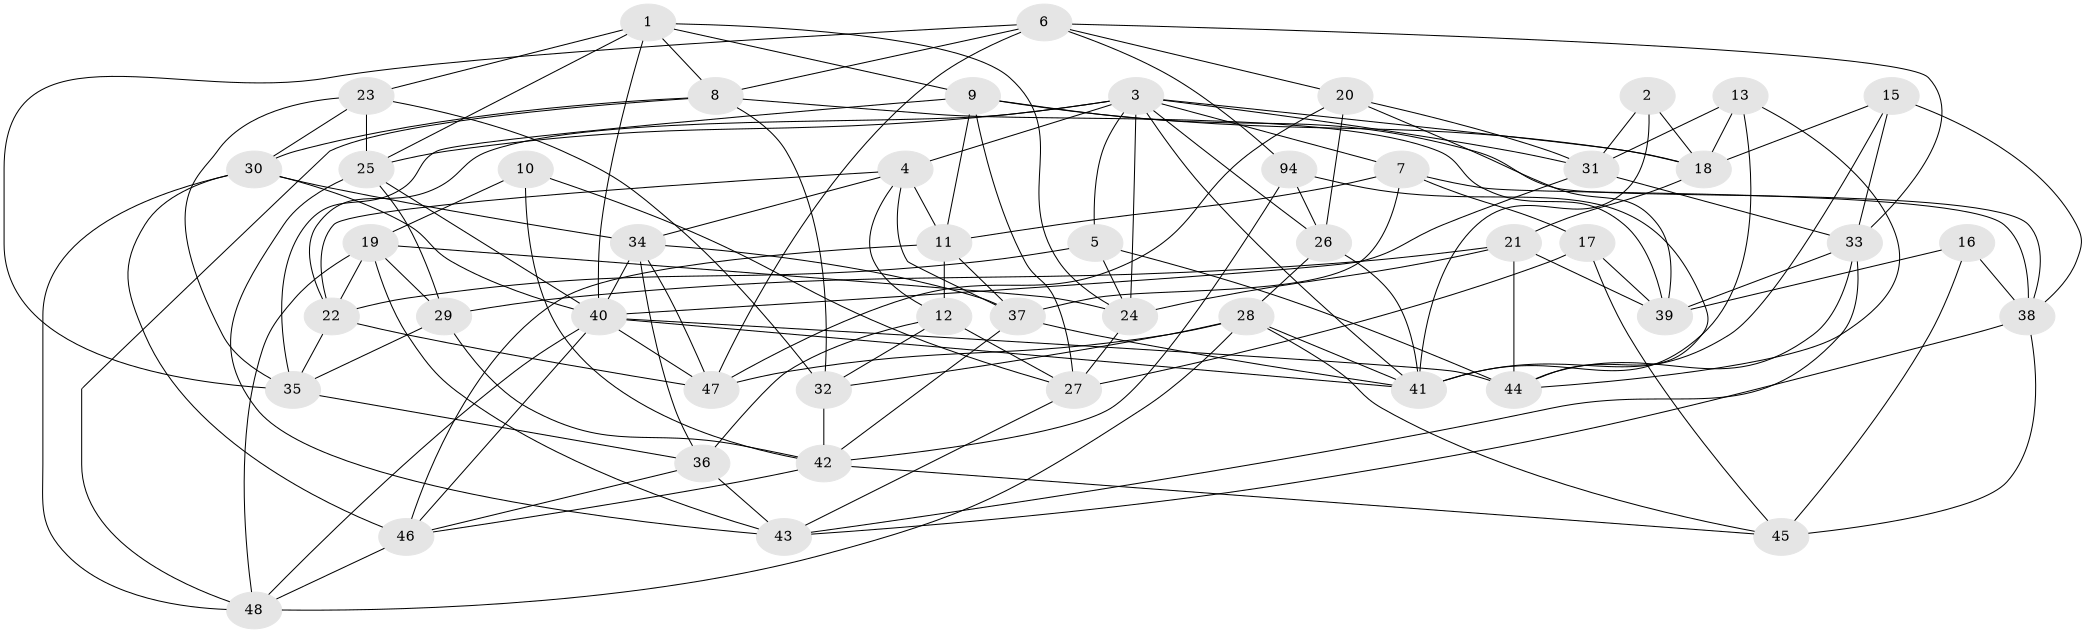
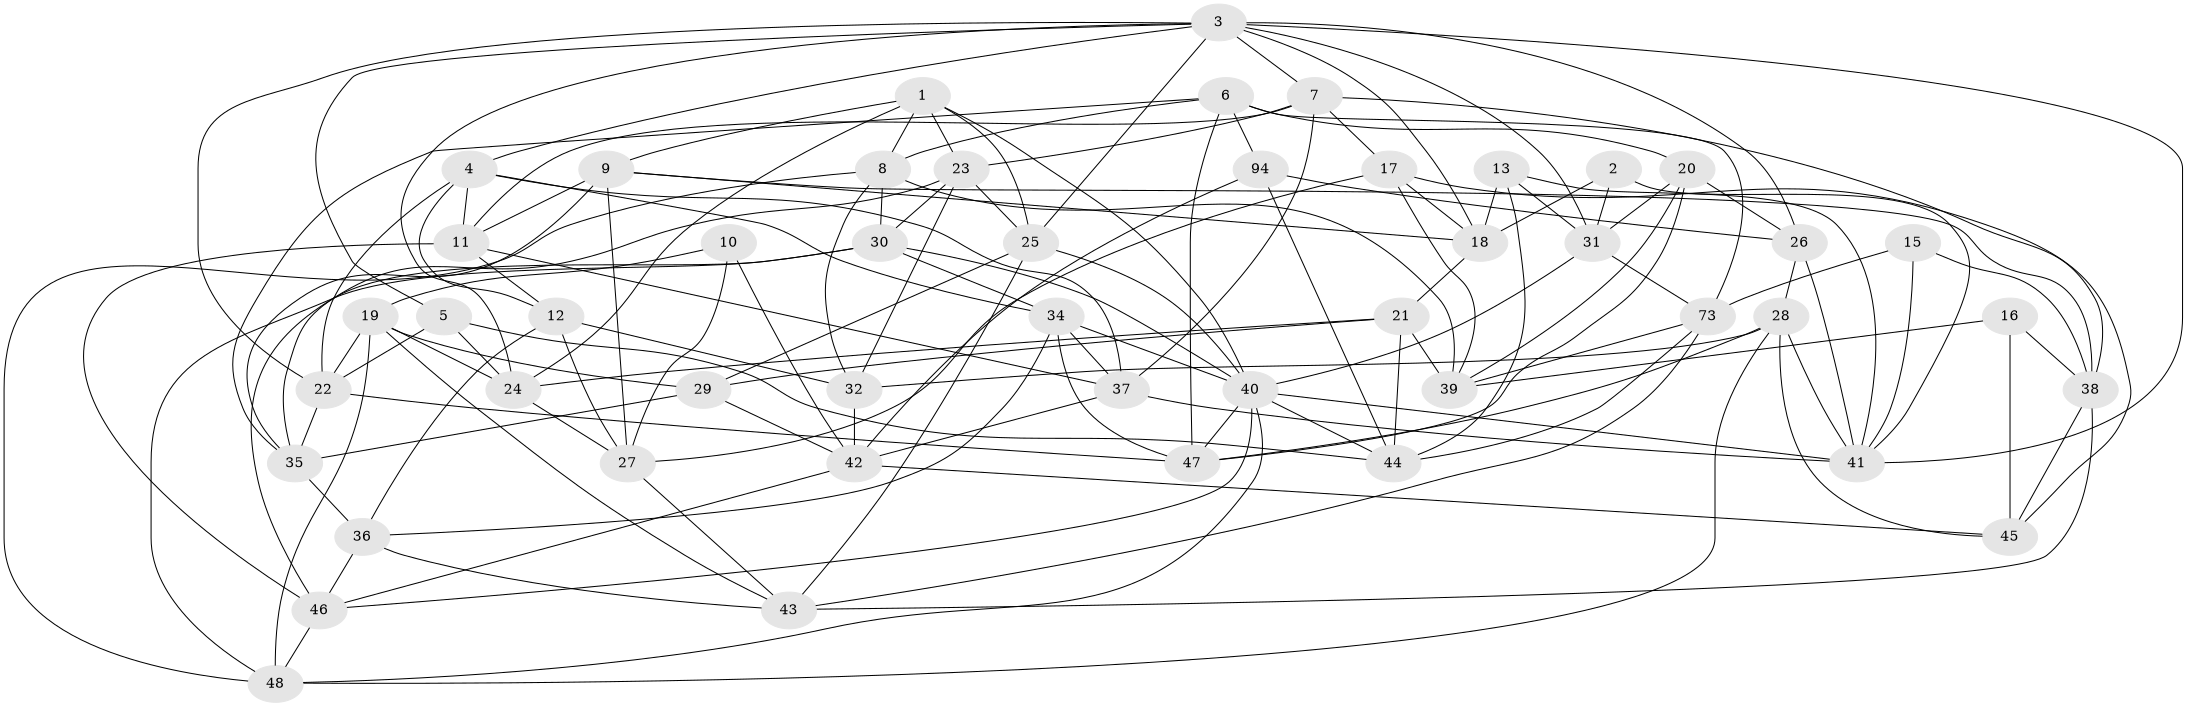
  graph {
    node [color=gray90 style=filled]
    edge [weight=1.0]
    1
    8
    9
    23
    24
    25
    40
    30
    32
    39
    48
    18
    11
    35
    38
    27
    29
    43
    41
    44
    47
    46
    2
    31
    21
-   33
+   33 [label=73]
    3
    4
    5
    7
    22
    26
    12
    34
    37
    17
    28
    36
    42
    6
    n41 [label=94]
    20
    45
    10
    19
    13
    15
    16
    1 -- 8
    1 -- 9
    1 -- 23
    1 -- 24
    1 -- 25
    1 -- 40
    8 -- 30
    8 -- 32
    8 -- 39
    8 -- 48
    9 -- 18
    9 -- 11
    9 -- 35
    9 -- 38
    9 -- 27
    23 -- 25
    23 -- 30
    23 -- 32
    23 -- 35
    24 -- 27
    25 -- 40
    25 -- 29
    25 -- 43
    40 -- 48
    40 -- 41
    40 -- 44
    40 -- 47
    40 -- 46
    30 -- 40
    30 -- 48
    30 -- 46
    30 -- 34
    32 -- 42 [weight=2.0]
    18 -- 21
    11 -- 46
    11 -- 12
    11 -- 37
    35 -- 36
    38 -- 43
    38 -- 45
    27 -- 43
    29 -- 35
    29 -- 42
    46 -- 48
    2 -- 18
    2 -- 41 [weight=2.0]
    2 -- 31
    31 -- 40
    31 -- 33
    21 -- 24
    21 -- 39
    21 -- 29 [weight=2.0]
    21 -- 44
    33 -- 39
    33 -- 43
    33 -- 44
    3 -- 24
    3 -- 25
    3 -- 18
    3 -- 41
    3 -- 31
    3 -- 4
    3 -- 5
    3 -- 7
    3 -- 22
    3 -- 26
    4 -- 11
    4 -- 22
    4 -- 12
    4 -- 34
    4 -- 37
    5 -- 24
    5 -- 44
    5 -- 22
+   7 -- 23
    7 -- 11
    7 -- 38
    7 -- 37
    7 -- 17
    22 -- 35
    22 -- 47
    26 -- 41 [weight=2.0]
    26 -- 28
    12 -- 32
    12 -- 27
    12 -- 36 [weight=2.0]
    34 -- 40
    34 -- 47
    34 -- 37
    34 -- 36
    37 -- 41
    37 -- 42
    17 -- 39
    17 -- 27
    17 -- 45
    28 -- 32
    28 -- 48
    28 -- 41
    28 -- 47
    28 -- 45
    36 -- 43
    36 -- 46
    42 -- 46
    42 -- 45
    6 -- 8
    6 -- 35
    6 -- 47
    6 -- 33
    6 -- n41
    6 -- 20
    n41 -- 44
    n41 -- 26
    n41 -- 42
    20 -- 39
    20 -- 47
    20 -- 31
    20 -- 26
    10 -- 27
    10 -- 42 [weight=2.0]
    10 -- 19
    19 -- 24
    19 -- 48
    19 -- 29
    19 -- 43
    19 -- 22
    13 -- 18
    13 -- 41
    13 -- 44
    13 -- 31
-   15 -- 18
+   17 -- 18
    15 -- 38
    15 -- 41
    15 -- 33
    16 -- 39
    16 -- 38
    16 -- 45 [weight=2.0]
  }
